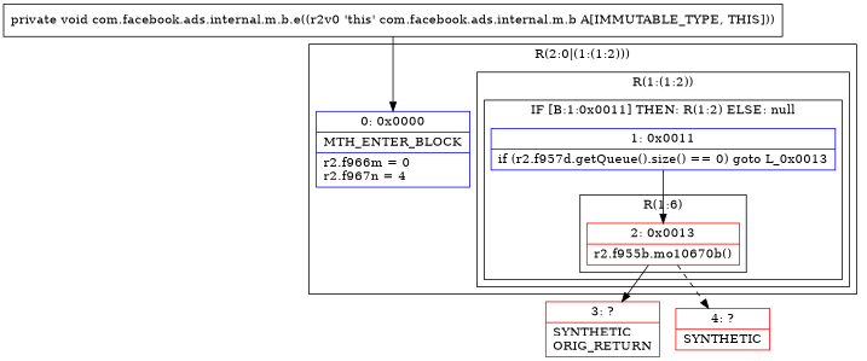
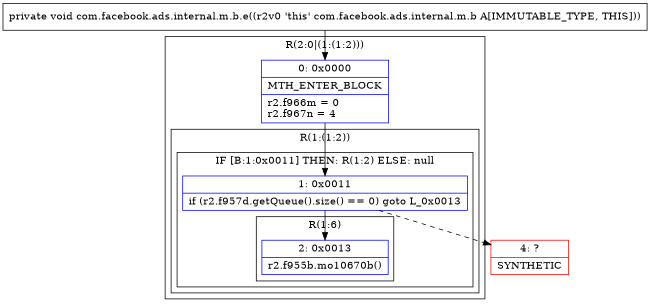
  digraph {
    node [color=blue shape=record]
-   n1 [color=red label="{2\:\ 0x0013|r2.f955b.mo10670b()\l}"]
+   n1 [label="{2\:\ 0x0013|r2.f955b.mo10670b()\l}"]
    n2 [label="{1\:\ 0x0011|if (r2.f957d.getQueue().size() == 0) goto L_0x0013\l}"]
    n3 [label="{0\:\ 0x0000|MTH_ENTER_BLOCK\l|r2.f966m = 0\lr2.f967n = 4\l}"]
-   n4 [color=red label="{3\:\ ?|SYNTHETIC\lORIG_RETURN\l}"]
    n5 [color=red label="{4\:\ ?|SYNTHETIC\l}"]
    n6 [label="{private void com.facebook.ads.internal.m.b.e((r2v0 'this' com.facebook.ads.internal.m.b A[IMMUTABLE_TYPE, THIS])) }" color=""]
    subgraph cluster_1 {
      label="R(2:0|(1:(1:2)))"
      n3
      subgraph cluster_2 {
        label="R(1:(1:2))"
        subgraph cluster_3 {
          label="IF [B:1:0x0011] THEN: R(1:2) ELSE: null"
          n2
          subgraph cluster_4 {
            label="R(1:6)"
            n1
          }
        }
      }
    }
-   n1 -> n4
    n2 -> n1
-   n1 -> n5 [style=dashed]
+   n2 -> n5 [style=dashed]
+   n3 -> n2
    n6 -> n3
  }
